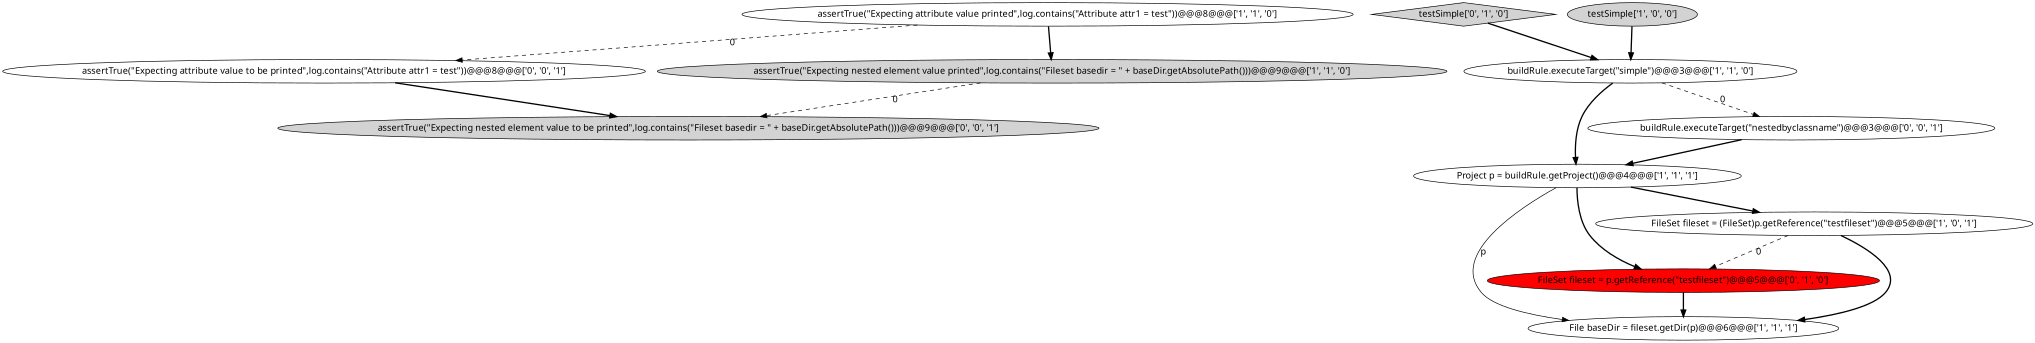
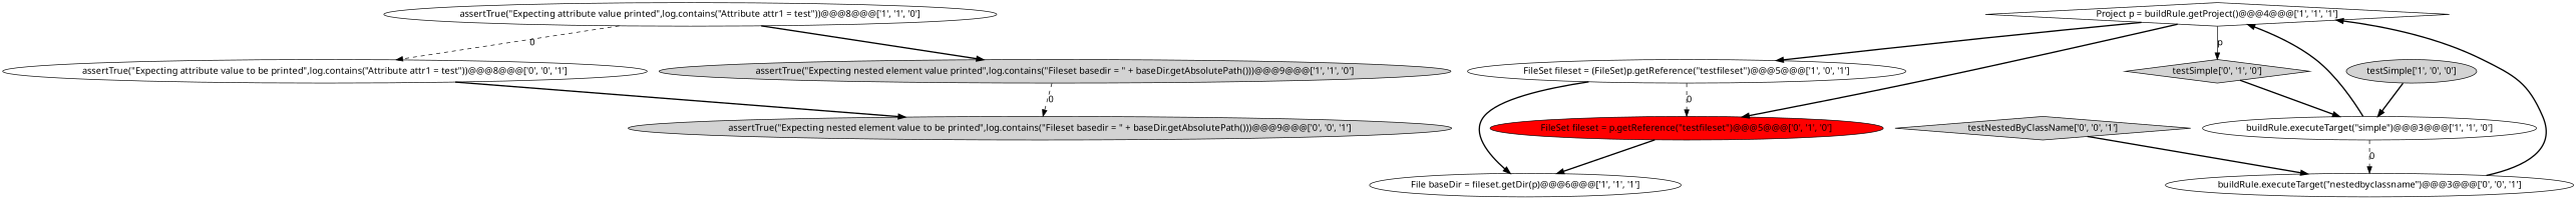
  digraph {
    fontname="Noto Sans"
    node [fillcolor=white fontname="Noto Sans" shape=ellipse style=filled]
    edge [fontname="Noto Sans" style=bold]
    n1 [label="assertTrue(\"Expecting attribute value to be printed\",log.contains(\"Attribute attr1 = test\"))@@@8@@@['0', '0', '1']"]
    n2 [fillcolor=lightgray label="assertTrue(\"Expecting nested element value to be printed\",log.contains(\"Fileset basedir = \" + baseDir.getAbsolutePath()))@@@9@@@['0', '0', '1']"]
    n3 [fillcolor=red label="FileSet fileset = p.getReference(\"testfileset\")@@@5@@@['0', '1', '0']"]
    n4 [label="File baseDir = fileset.getDir(p)@@@6@@@['1', '1', '1']"]
    n5 [label="buildRule.executeTarget(\"simple\")@@@3@@@['1', '1', '0']"]
-   n6 [label="Project p = buildRule.getProject()@@@4@@@['1', '1', '1']"]
+   n6 [label="Project p = buildRule.getProject()@@@4@@@['1', '1', '1']" shape=diamond]
    n7 [label="buildRule.executeTarget(\"nestedbyclassname\")@@@3@@@['0', '0', '1']"]
    n8 [label="FileSet fileset = (FileSet)p.getReference(\"testfileset\")@@@5@@@['1', '0', '1']"]
+   n9 [fillcolor=lightgray label="testNestedByClassName['0', '0', '1']" shape=diamond]
    n10 [fillcolor=lightgray label="testSimple['0', '1', '0']" shape=diamond]
    n11 [fillcolor=lightgray label="assertTrue(\"Expecting nested element value printed\",log.contains(\"Fileset basedir = \" + baseDir.getAbsolutePath()))@@@9@@@['1', '1', '0']"]
    n12 [fillcolor=lightgray label="testSimple['1', '0', '0']"]
    n13 [label="assertTrue(\"Expecting attribute value printed\",log.contains(\"Attribute attr1 = test\"))@@@8@@@['1', '1', '0']"]
    n1 -> n2
    n3 -> n4
    n5 -> n6
    n5 -> n7 [label=0 style=dashed]
    n6 -> n3
-   n6 -> n4 [label=p style=solid]
+   n6 -> n10 [label=p style=solid]
    n6 -> n8
    n7 -> n6
    n8 -> n3 [label=0 style=dashed]
    n8 -> n4
+   n9 -> n7
    n10 -> n5
    n11 -> n2 [label=0 style=dashed]
    n12 -> n5
    n13 -> n1 [label=0 style=dashed]
    n13 -> n11
  }
